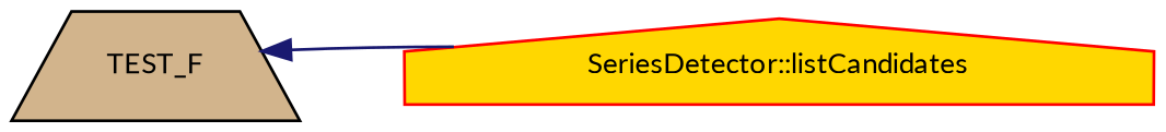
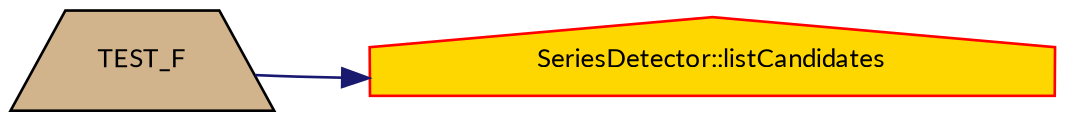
  digraph {
    rankdir=LR
    fontname=Lato
    node [fontname=Lato fontsize=10 style=filled]
    n1 [color=black fillcolor=tan fontcolor=black height=0.2 label=TEST_F shape=trapezium width=0.4]
    n2 [color=red fillcolor=gold height=0.2 label="SeriesDetector::listCandidates" shape=house width=0.4]
-   n2 -> n1 [color=midnightblue fontname=Lato fontsize=10 labelfontname=Helvetica labelfontsize=10 style=solid]
+   n1 -> n2 [color=midnightblue fontname=Lato fontsize=10 labelfontname=Helvetica labelfontsize=10 style=solid]
  }
